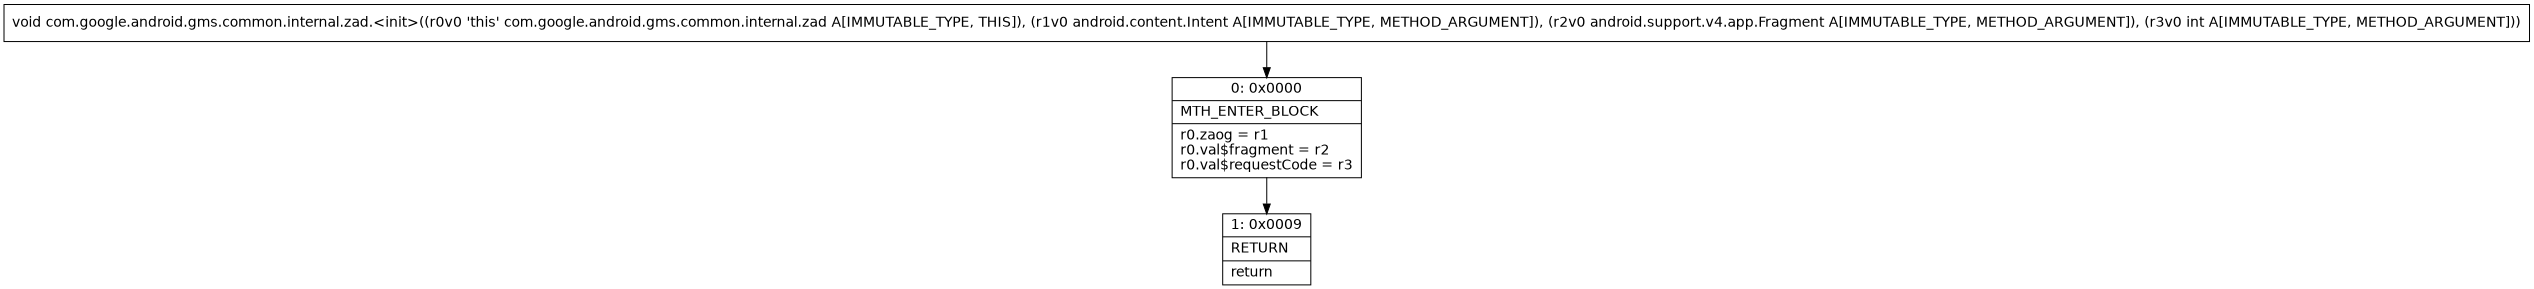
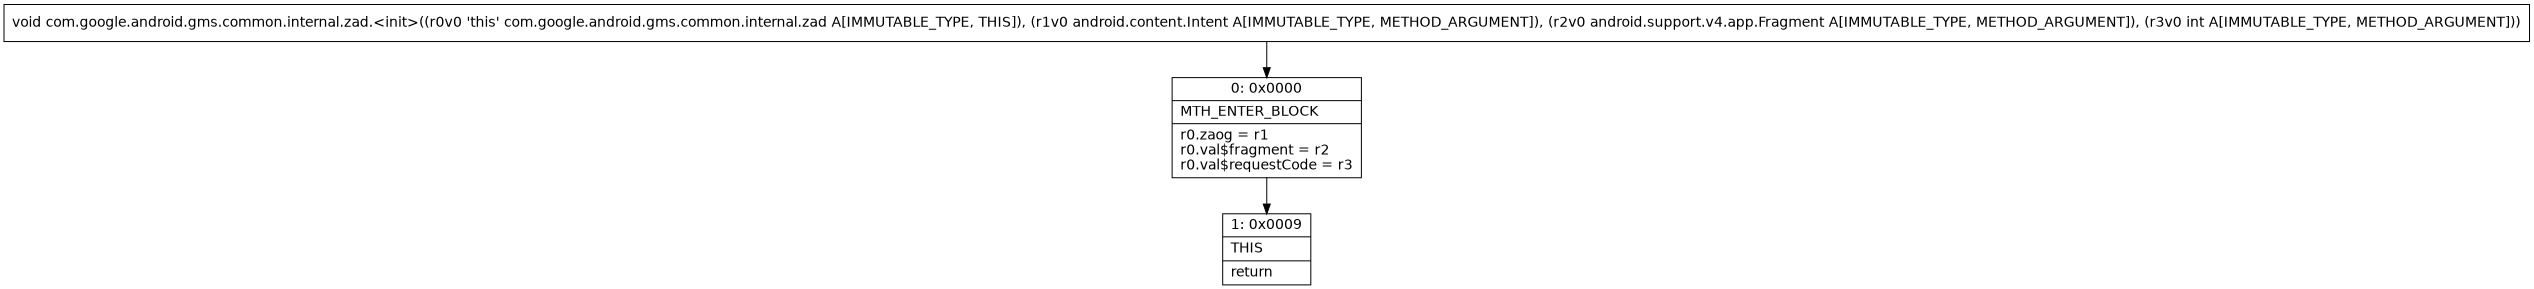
  digraph {
    fontname="DejaVu Sans"
    node [shape=record fontname="DejaVu Sans"]
    edge [fontname="DejaVu Sans"]
    n1 [label="{0\:\ 0x0000|MTH_ENTER_BLOCK\l|r0.zaog = r1\lr0.val$fragment = r2\lr0.val$requestCode = r3\l}"]
-   n2 [label="{1\:\ 0x0009|RETURN\l|return\l}"]
+   n2 [label="{1\:\ 0x0009|THIS\l|return\l}"]
    n3 [label="{void com.google.android.gms.common.internal.zad.\<init\>((r0v0 'this' com.google.android.gms.common.internal.zad A[IMMUTABLE_TYPE, THIS]), (r1v0 android.content.Intent A[IMMUTABLE_TYPE, METHOD_ARGUMENT]), (r2v0 android.support.v4.app.Fragment A[IMMUTABLE_TYPE, METHOD_ARGUMENT]), (r3v0 int A[IMMUTABLE_TYPE, METHOD_ARGUMENT])) }"]
    n1 -> n2
    n3 -> n1
  }
